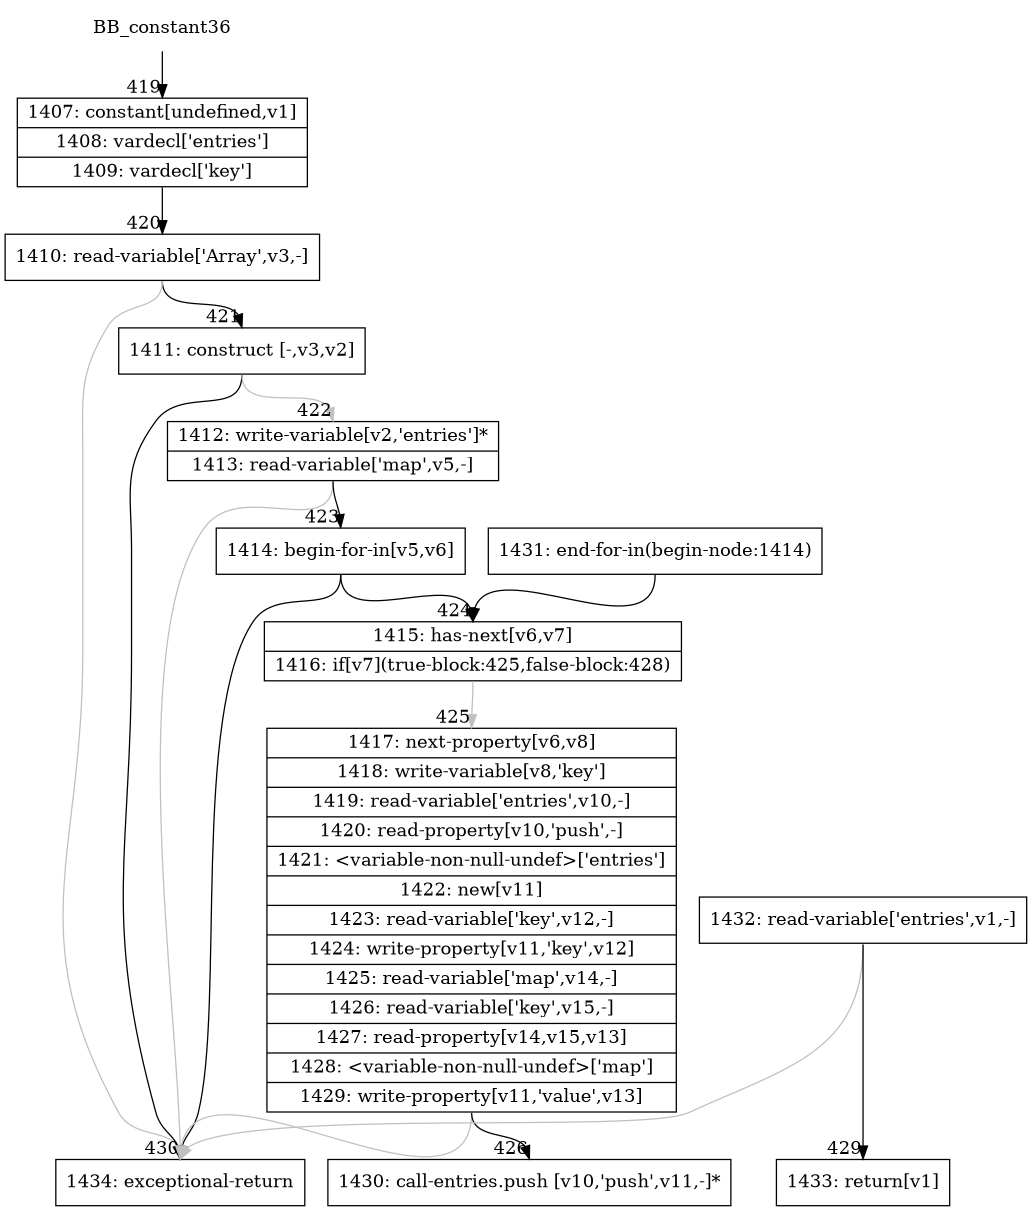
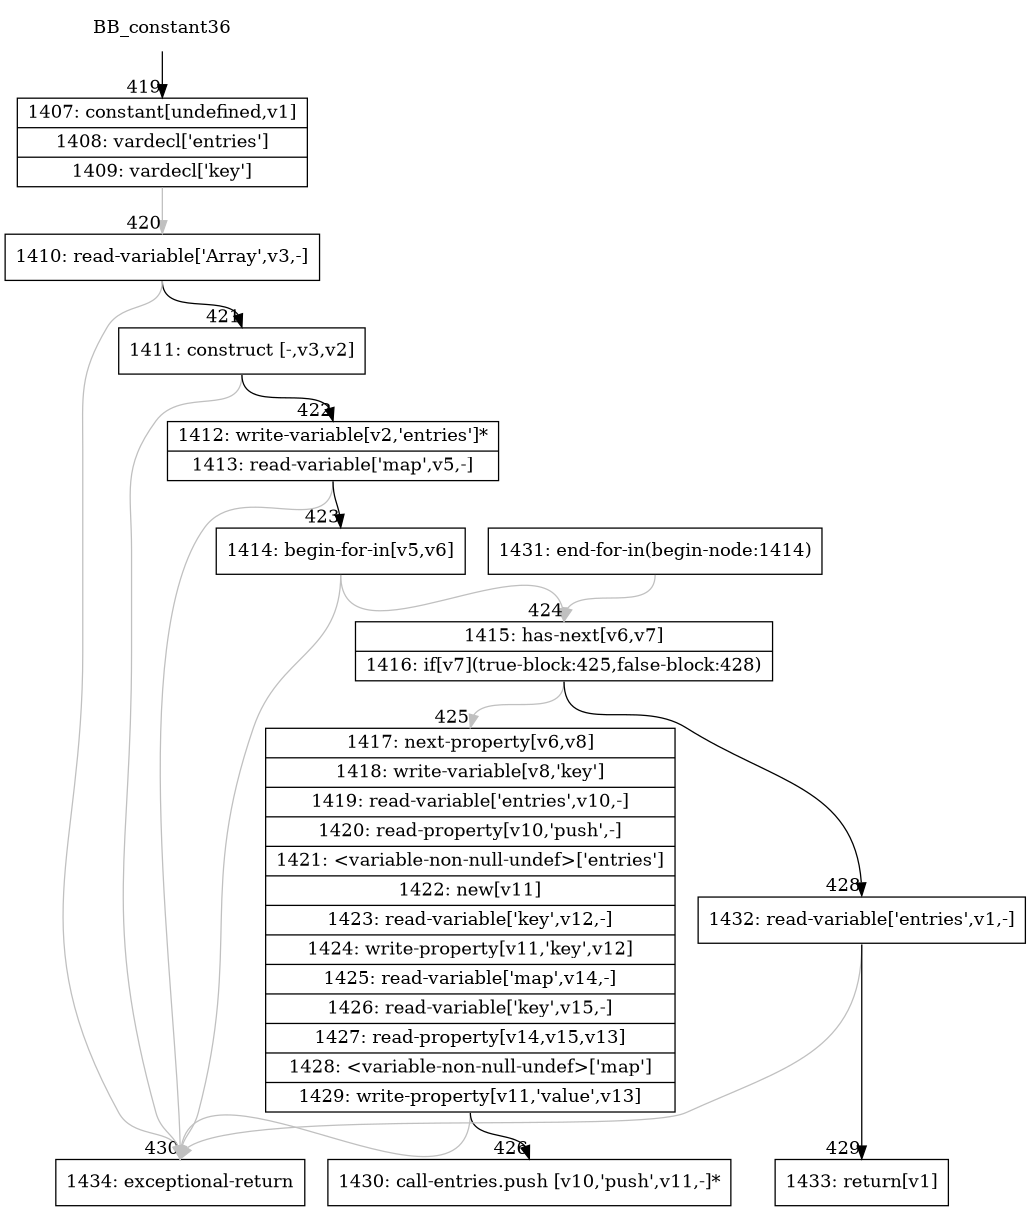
  digraph {
    rankdir=TD
    node [shape=record]
    edge [headport=n tailport=s]
    n1 [label=BB_constant36 shape=none]
    n2 [label="{1407: constant[undefined,v1]|1408: vardecl['entries']|1409: vardecl['key']}"]
    n3 [label="{1410: read-variable['Array',v3,-]}"]
    n4 [label="{1411: construct [-,v3,v2]}"]
    n5 [label="{1434: exceptional-return}"]
    n6 [label="{1412: write-variable[v2,'entries']*|1413: read-variable['map',v5,-]}"]
    n7 [label="{1414: begin-for-in[v5,v6]}"]
    n8 [label="{1415: has-next[v6,v7]|1416: if[v7](true-block:425,false-block:428)}"]
    n9 [label="{1417: next-property[v6,v8]|1418: write-variable[v8,'key']|1419: read-variable['entries',v10,-]|1420: read-property[v10,'push',-]|1421: \<variable-non-null-undef\>['entries']|1422: new[v11]|1423: read-variable['key',v12,-]|1424: write-property[v11,'key',v12]|1425: read-variable['map',v14,-]|1426: read-variable['key',v15,-]|1427: read-property[v14,v15,v13]|1428: \<variable-non-null-undef\>['map']|1429: write-property[v11,'value',v13]}"]
    n10 [label="{1432: read-variable['entries',v1,-]}"]
    n11 [label="{1430: call-entries.push [v10,'push',v11,-]*}"]
    n12 [label="{1433: return[v1]}"]
    n13 [label="{1431: end-for-in(begin-node:1414)}"]
    n1 -> n2 [headlabel="    419"]
-   n2 -> n3 [headlabel="      420"]
+   n2 -> n3 [headlabel="      420" color=gray]
    n3 -> n4 [headlabel="      421"]
    n3 -> n5 [color=gray headlabel="      430"]
-   n4 -> n5 [color=black]
-   n4 -> n6 [headlabel="      422" color=gray]
+   n4 -> n5 [color=gray]
+   n4 -> n6 [headlabel="      422"]
    n6 -> n5 [color=gray]
    n6 -> n7 [headlabel="      423"]
-   n7 -> n5 [color=black]
-   n7 -> n8 [headlabel="      424"]
+   n7 -> n5 [color=gray]
+   n7 -> n8 [headlabel="      424" color=gray]
    n8 -> n9 [color=gray headlabel="      425"]
+   n8 -> n10 [headlabel="      428"]
    n9 -> n5 [color=gray]
    n9 -> n11 [headlabel="      426"]
    n10 -> n5 [color=gray]
    n10 -> n12 [headlabel="      429"]
-   n13 -> n8
+   n13 -> n8 [color=gray]
  }
